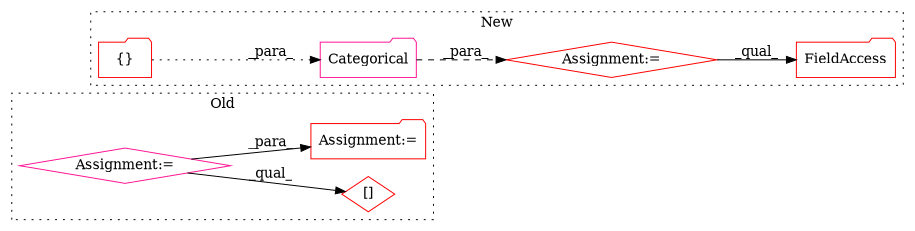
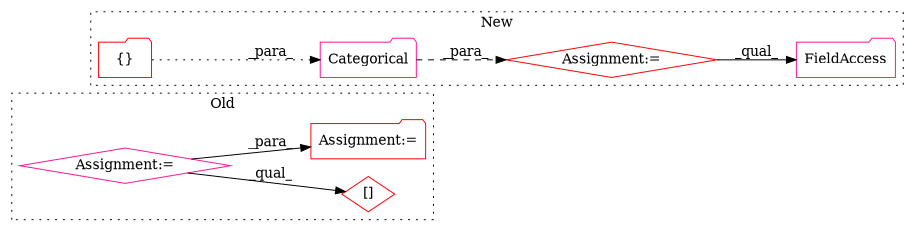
  digraph {
    rankdir=LR
    node [a=7 l=1 shape=folder color=red]
    edge [style=solid]
    n1 [a=2 l="7,1" label="[]" s="1052,1062" shape=diamond]
    n2 [label="Assignment:=" s=1037 shape=diamond color=deeppink]
    n3 [label="Assignment:=" s=1081]
    n4 [a=32 l="12,1" label=Categorical s="593,669" color=deeppink]
    n5 [label="Assignment:=" s=683 shape=diamond]
-   n6 [a=22 l=14 label=FieldAccess s=841]
+   n6 [a=22 l=14 label=FieldAccess s=841 color=deeppink]
    n7 [a=4 l="1,1" label="{}" s="658,662"]
    subgraph cluster_1 {
      label=Old
      style=dotted
      n1
      n2
      n3
    }
    subgraph cluster_2 {
      label=New
      style=dotted
      n4
      n5
      n6
      n7
    }
    n2 -> n1 [label=_qual_]
    n2 -> n3 [label=_para_]
    n4 -> n5 [label=_para_ style=dashed]
    n5 -> n6 [label=_qual_]
    n7 -> n4 [label=_para_ style=dotted]
  }
